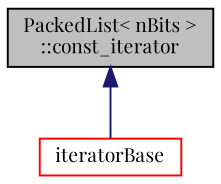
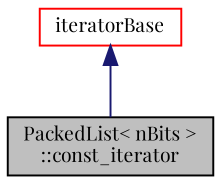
  digraph {
    fontname="Playfair Display"
    node [fontname="Playfair Display" fontsize=10 shape=record]
    n1 [color=black fillcolor=grey75 fontcolor=black height=0.2 label="PackedList\< nBits \>\l::const_iterator" style=filled width=0.4]
    n2 [color=red height=0.2 label=iteratorBase width=0.4]
-   n1 -> n2 [color=midnightblue dir=back fontname="Playfair Display" fontsize=10 labelfontname=Helvetica labelfontsize=10 style=solid]
+   n2 -> n1 [color=midnightblue dir=back fontname="Playfair Display" fontsize=10 labelfontname=Helvetica labelfontsize=10 style=solid]
  }
